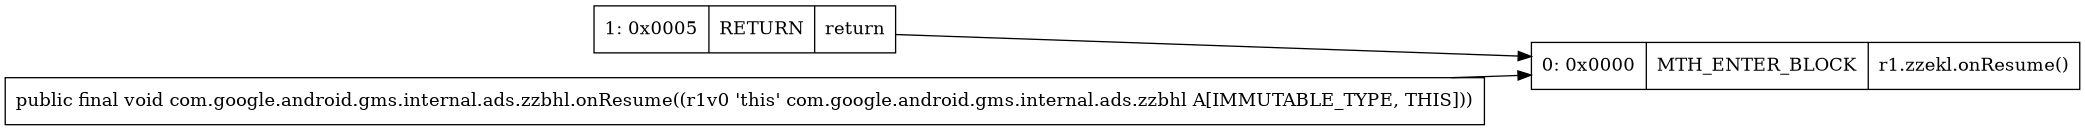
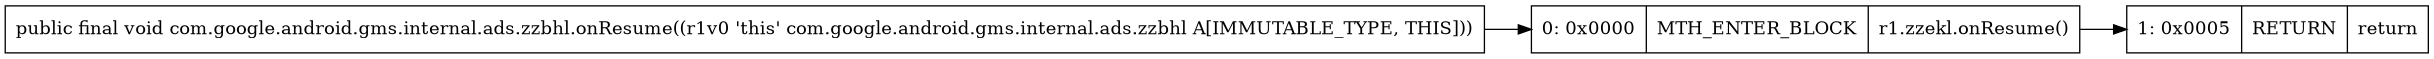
  digraph {
    rankdir=LR
    node [shape=record]
    n1 [label="{0\:\ 0x0000|MTH_ENTER_BLOCK\l|r1.zzekl.onResume()\l}"]
    n2 [label="{1\:\ 0x0005|RETURN\l|return\l}"]
    n3 [label="{public final void com.google.android.gms.internal.ads.zzbhl.onResume((r1v0 'this' com.google.android.gms.internal.ads.zzbhl A[IMMUTABLE_TYPE, THIS])) }"]
-   n2 -> n1
+   n1 -> n2
    n3 -> n1
  }
